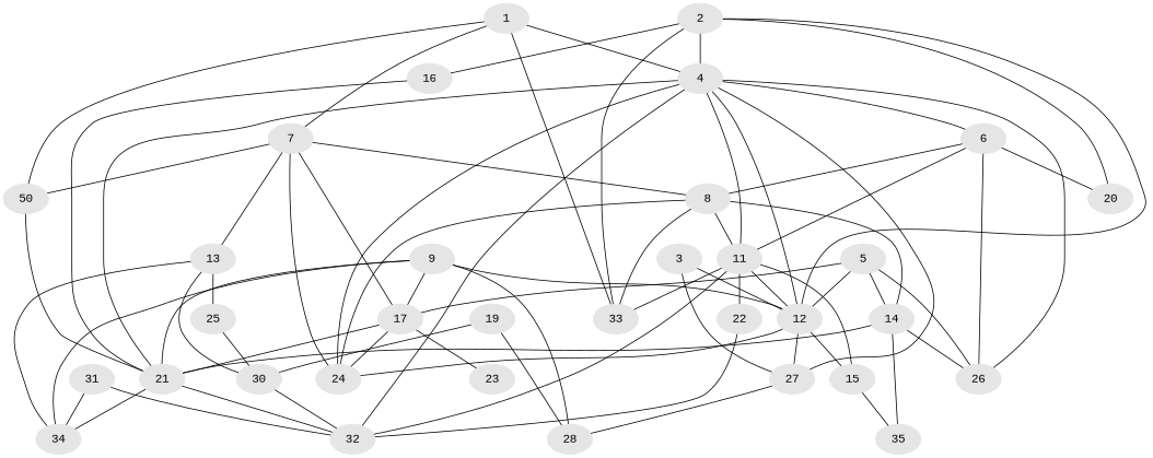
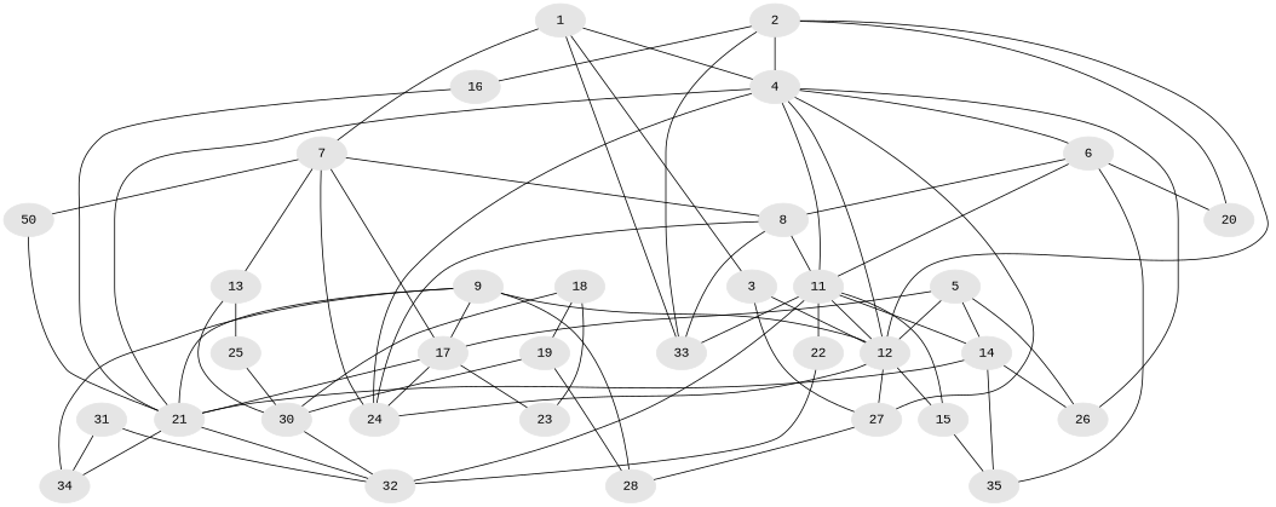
  graph {
    fontname="Liberation Mono"
    node [color=gray90 fontname="Liberation Mono" style=filled]
    edge [fontname="Liberation Mono" weight=1.0]
    1
    4
    7
    n4 [label=50]
    33
    12
    27
    6
    11
    21
    24
    26
    32
    17
    8
    13
    2
    16
    20
    15
    3
    28
    14
    22
    34
    5
    35
    23
    25
    30
    9
    19
+   18
    31
    1 -- 4
    1 -- 7
-   1 -- n4
+   1 -- 3
    1 -- 33
    4 -- 12
    4 -- 27
    4 -- 6
    4 -- 11
    4 -- 21
    4 -- 24 [weight=2.0]
    4 -- 26
-   4 -- 32
    7 -- n4
    7 -- 24
    7 -- 17
    7 -- 8
    7 -- 13 [weight=2.0]
    n4 -- 21
    12 -- 27 [weight=3.0]
    12 -- 24
    12 -- 15
    27 -- 28
    6 -- 11
-   6 -- 26
+   6 -- 35
    6 -- 8 [weight=4.0]
    6 -- 20 [weight=2.0]
    11 -- 33 [weight=2.0]
    11 -- 12 [weight=3.0]
    11 -- 32
    11 -- 15
-   8 -- 14
+   11 -- 14
    11 -- 22
    21 -- 32
    21 -- 34
    17 -- 21
    17 -- 24
    17 -- 23
    8 -- 33
    8 -- 11 [weight=2.0]
    8 -- 24
-   13 -- 34
    13 -- 25
    13 -- 30
    2 -- 4
    2 -- 33
    2 -- 12
    2 -- 16
    2 -- 20
    16 -- 21
    15 -- 35
    3 -- 12
    3 -- 27
    14 -- 21
    14 -- 26
    14 -- 35
    22 -- 32
    5 -- 12 [weight=2.0]
    5 -- 26
    5 -- 17
    5 -- 14
    25 -- 30
    30 -- 32
    9 -- 12
    9 -- 21
    9 -- 17
    9 -- 28
    9 -- 34
    19 -- 28
    19 -- 30
+   18 -- 23
+   18 -- 30
+   18 -- 19
    31 -- 32
    31 -- 34
  }
